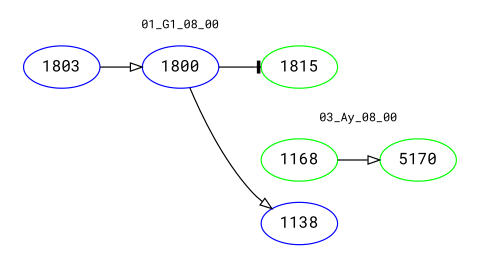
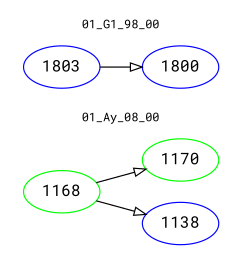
  digraph {
    fontname="Roboto Mono"
    rankdir=LR
    node [color=green fontname="Roboto Mono"]
    edge [arrowhead=onormal color=black fontname="Roboto Mono"]
    n1 [label=1168]
    n2 [color=blue label=1138]
-   n3 [label=5170]
+   n3 [label=1170]
    n4 [color=blue label=1803]
    n5 [color=blue label=1800]
-   n6 [label=1815]
    subgraph cluster_1 {
      color=white
      fontsize=10
-     label="03_Ay_08_00"
+     label="01_Ay_08_00"
      n1
      n2
      n3
    }
    subgraph cluster_2 {
      color=white
      fontsize=10
-     label="01_G1_08_00"
+     label="01_G1_98_00"
      n4
      n5
-     n6
    }
-   n5 -> n2
+   n1 -> n2
    n1 -> n3
    n4 -> n5
-   n5 -> n6 [arrowhead=tee]
  }
